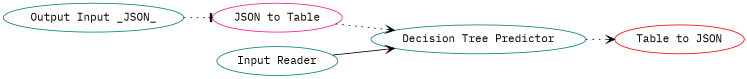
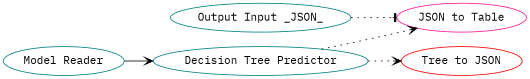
  digraph {
    fontname="IBM Plex Mono"
    rankdir=LR
    node [color=teal fontname="IBM Plex Mono"]
    edge [arrowhead=vee fontname="IBM Plex Mono" style=dotted]
    n1 [label="Output Input _JSON_"]
    n2 [color=deeppink label="JSON to Table"]
    n3 [label="Decision Tree Predictor"]
-   n4 [color=red label="Table to JSON"]
-   n5 [label="Input Reader"]
+   n4 [color=red label="Tree to JSON"]
+   n5 [label="Model Reader"]
    n1 -> n2 [arrowhead=tee]
-   n2 -> n3
+   n3 -> n2
    n3 -> n4
    n5 -> n3 [style=solid]
  }
